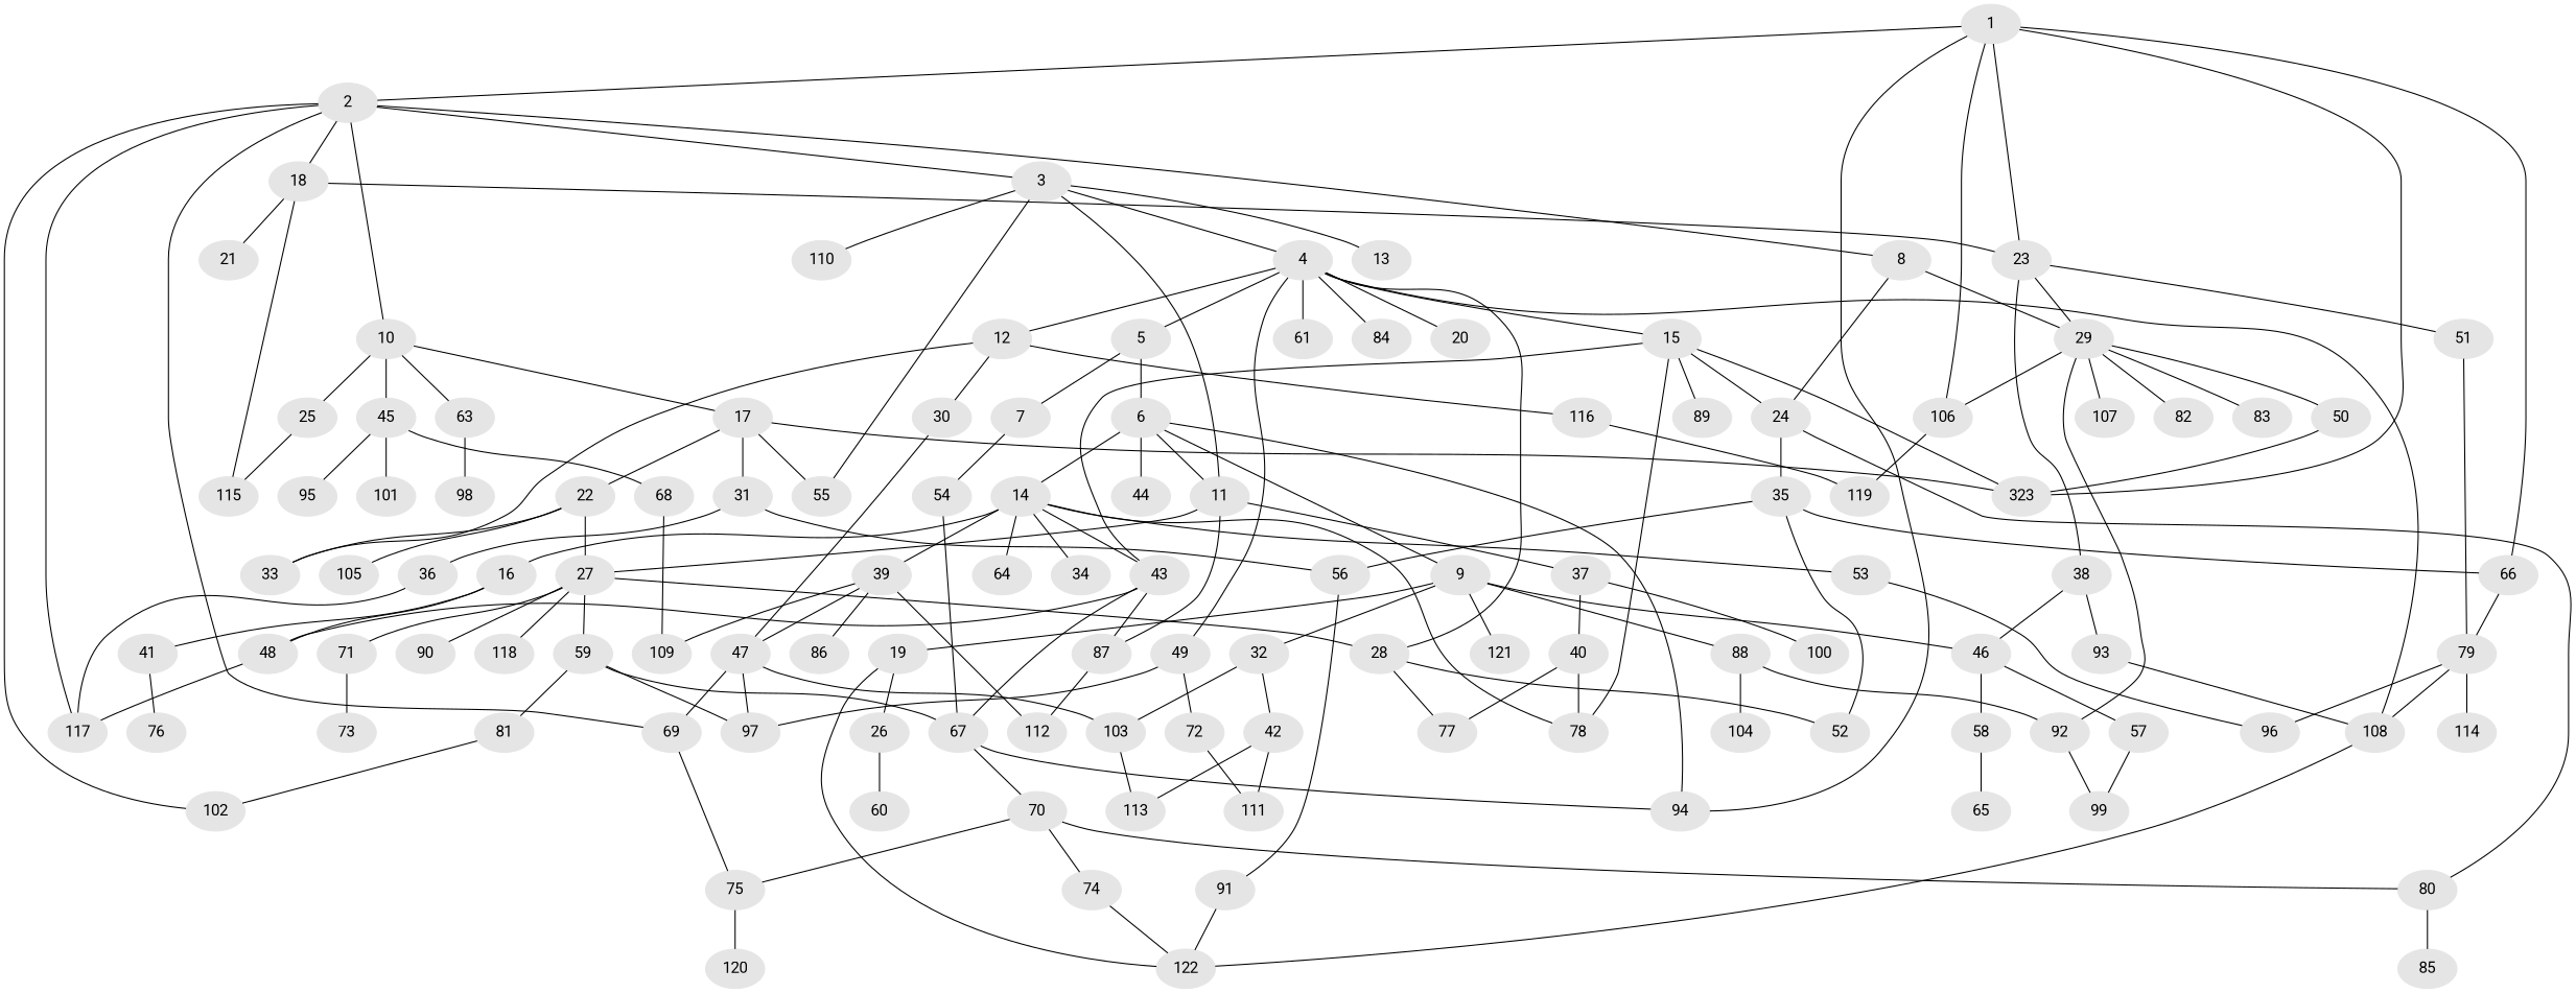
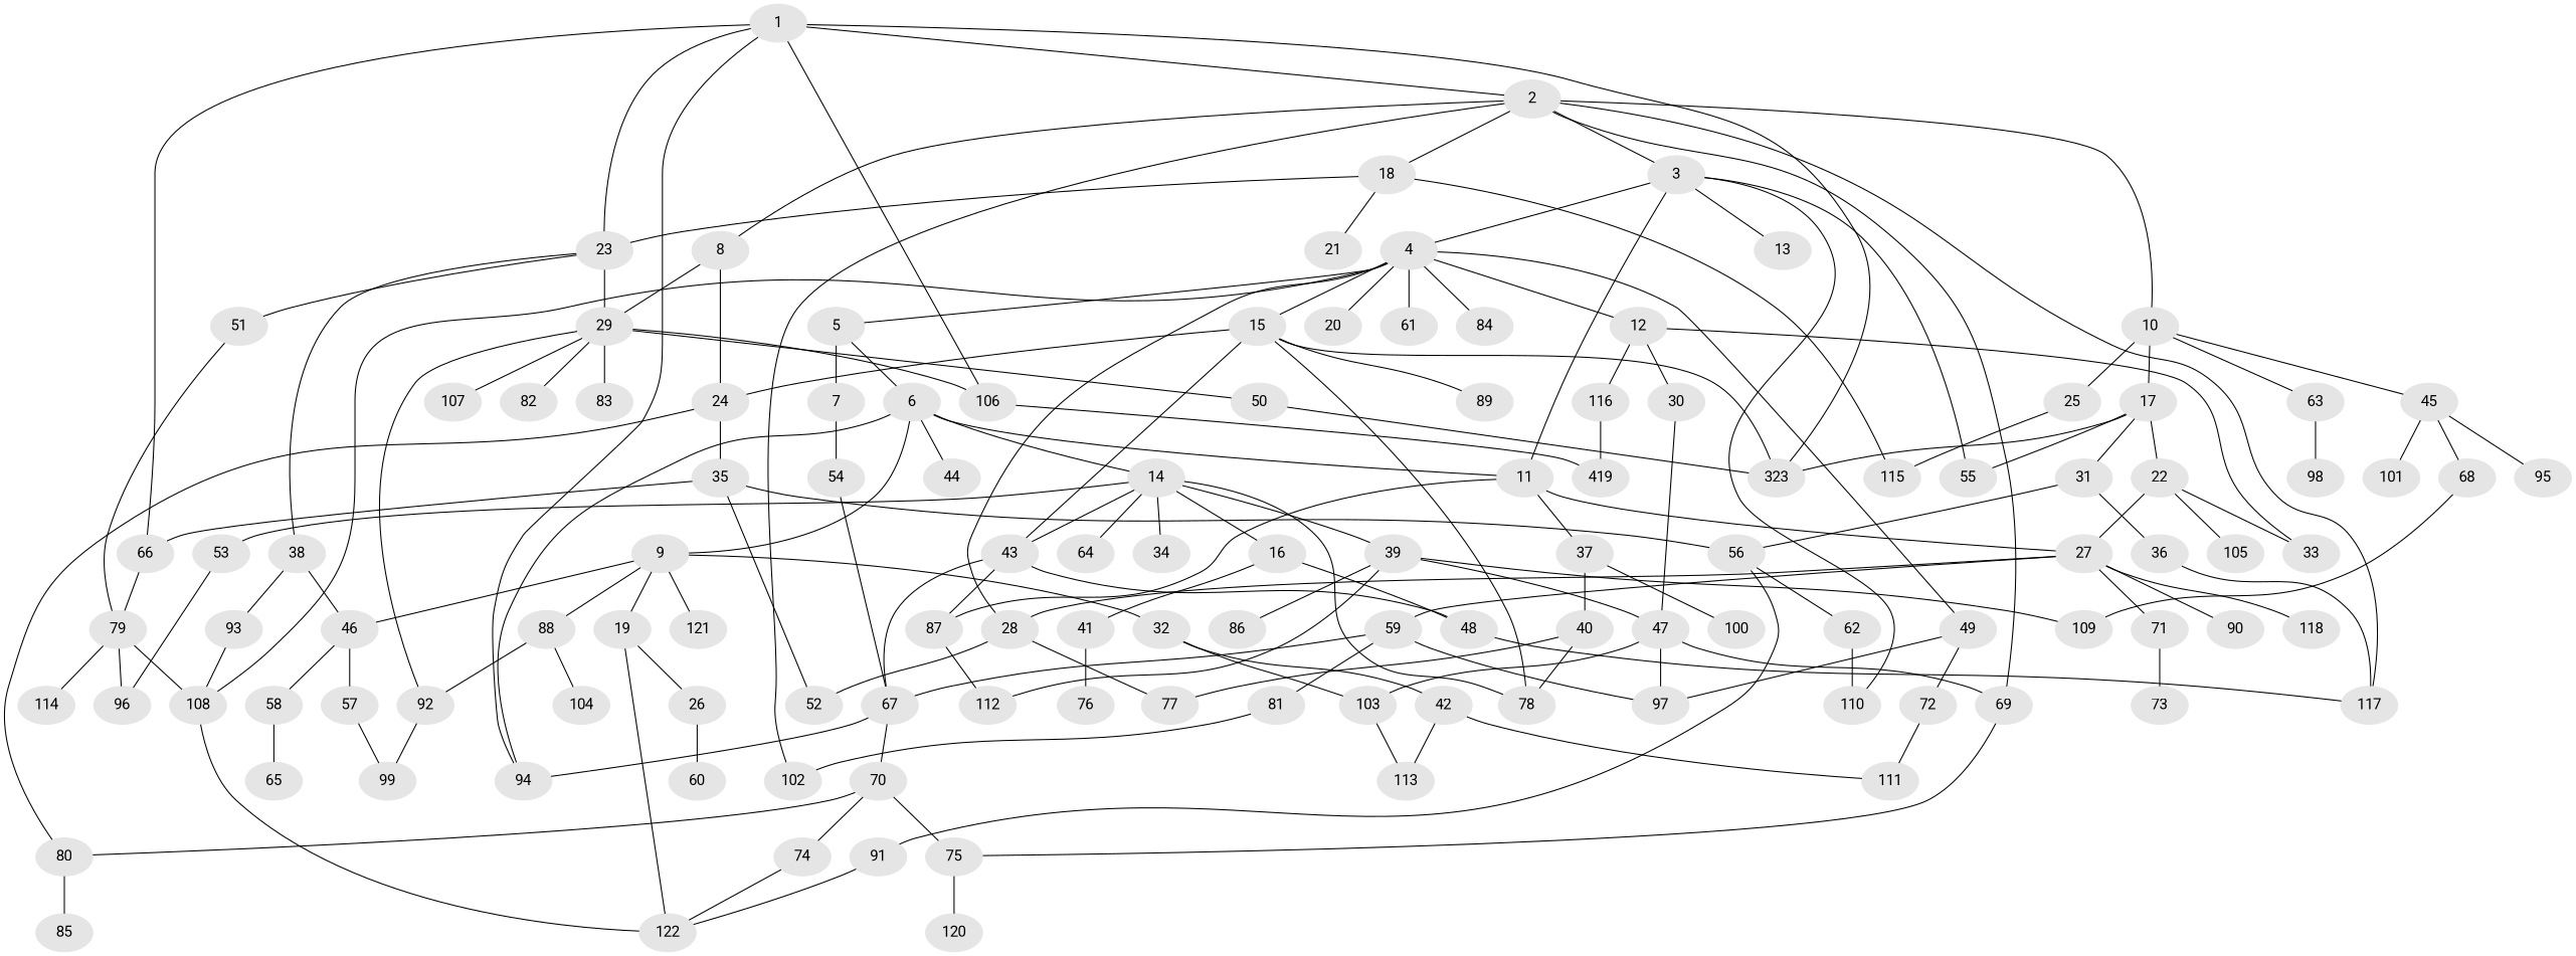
  graph {
    fontname=Roboto
    node [color=gray90 fontname=Roboto style=filled]
    edge [fontname=Roboto]
    1
    2
    23
    66
    94
    106
    n7 [label=323]
    3
    8
    10
    18
    69
    102
    117
    29
    38
    51
    79
-   119
+   119 [label=419]
    4
    11
    13
    55
    110
    24
    17
    25
    45
    63
    21
    115
    75
    5
    12
    15
    20
    28
    49
    61
    84
    108
    27
    37
    87
    6
    7
    30
    33
    116
    43
    78
    89
    52
    77
    97
    72
    122
    9
    14
    44
    54
    19
    32
    46
    88
    121
    64
    16
    34
    39
    53
    67
    35
    80
    50
    82
    83
    92
    107
    26
    42
    103
    57
    58
    104
    22
    31
    68
    95
    101
    98
    59
    71
    90
    118
    40
    100
    112
    47
    41
    48
    86
    109
    96
    76
    105
    36
    56
    60
    93
    85
    81
    73
    99
+   62
    91
    111
    113
    70
    65
    114
    74
    120
    1 -- 2
    1 -- 23
    1 -- 66
    1 -- 94
    1 -- 106
    1 -- n7
    2 -- 3
    2 -- 8
    2 -- 10
    2 -- 18
    2 -- 69
    2 -- 102
    2 -- 117
    23 -- 29
    23 -- 38
    23 -- 51
    66 -- 79
    106 -- 119
    3 -- 4
    3 -- 11
    3 -- 13
    3 -- 55
    3 -- 110
    8 -- 29
    8 -- 24
    10 -- 17
    10 -- 25
    10 -- 45
    10 -- 63
    18 -- 23
    18 -- 21
    18 -- 115
    69 -- 75
    29 -- 106
    29 -- 50
    29 -- 82
    29 -- 83
    29 -- 92
    29 -- 107
    38 -- 46
    38 -- 93
    51 -- 79
    79 -- 108
    79 -- 96
    79 -- 114
    4 -- 5
    4 -- 12
    4 -- 15
    4 -- 20
    4 -- 28
    4 -- 49
    4 -- 61
    4 -- 84
    4 -- 108
    11 -- 27
    11 -- 37
    11 -- 87
    24 -- 35
    24 -- 80
    17 -- n7
    17 -- 55
    17 -- 22
    17 -- 31
    25 -- 115
    45 -- 68
    45 -- 95
    45 -- 101
    63 -- 98
    75 -- 120
    5 -- 6
    5 -- 7
    12 -- 30
    12 -- 33
    12 -- 116
    15 -- n7
    15 -- 24
    15 -- 43
    15 -- 78
    15 -- 89
    28 -- 52
    28 -- 77
    49 -- 97
    49 -- 72
    108 -- 122
    27 -- 28
    27 -- 59
    27 -- 71
    27 -- 90
    27 -- 118
    37 -- 40
    37 -- 100
    87 -- 112
    6 -- 94
    6 -- 11
    6 -- 9
    6 -- 14
    6 -- 44
    7 -- 54
    30 -- 47
    116 -- 119
    43 -- 87
    43 -- 67
    43 -- 48
    72 -- 111
    9 -- 19
    9 -- 32
    9 -- 46
    9 -- 88
    9 -- 121
    14 -- 43
    14 -- 78
    14 -- 64
    14 -- 16
    14 -- 34
    14 -- 39
    14 -- 53
    54 -- 67
    19 -- 122
    19 -- 26
    32 -- 42
    32 -- 103
    46 -- 57
    46 -- 58
    88 -- 92
    88 -- 104
    16 -- 41
    16 -- 48
    39 -- 112
    39 -- 47
    39 -- 86
    39 -- 109
    53 -- 96
    67 -- 94
    67 -- 70
    35 -- 66
    35 -- 52
    35 -- 56
    80 -- 85
    50 -- n7
    92 -- 99
    26 -- 60
    42 -- 111
    42 -- 113
    103 -- 113
    57 -- 99
    58 -- 65
    22 -- 27
    22 -- 33
    22 -- 105
    31 -- 36
    31 -- 56
    68 -- 109
    59 -- 97
    59 -- 67
    59 -- 81
    71 -- 73
    40 -- 78
    40 -- 77
    47 -- 69
    47 -- 97
    47 -- 103
    41 -- 76
    48 -- 117
    36 -- 117
+   56 -- 62
    56 -- 91
    93 -- 108
    81 -- 102
+   62 -- 110
    91 -- 122
    70 -- 75
    70 -- 80
    70 -- 74
    74 -- 122
  }
